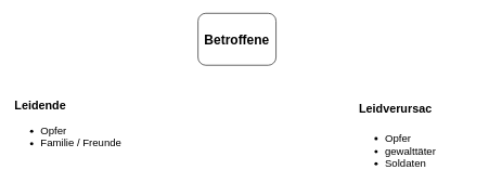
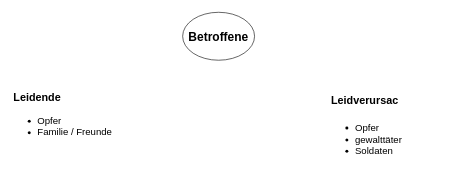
  <mxCell id="0" />
  <mxCell id="1" parent="0" />
- <mxCell id="2" value="&lt;font size=&quot;1&quot; style=&quot;&quot;&gt;&lt;b style=&quot;font-size: 20px;&quot;&gt;Betroffene&lt;/b&gt;&lt;/font&gt;" style="whiteSpace=wrap;html=1;rounded=1;" vertex="1" parent="1"><mxGeometry x="304" y="20" width="120" height="80" as="geometry" /></mxCell>
+ <mxCell id="2" value="&lt;font size=&quot;1&quot; style=&quot;&quot;&gt;&lt;b style=&quot;font-size: 20px;&quot;&gt;Betroffene&lt;/b&gt;&lt;/font&gt;" style="ellipse;whiteSpace=wrap;html=1;" vertex="1" parent="1"><mxGeometry x="304" y="20" width="120" height="80" as="geometry" /></mxCell>
  <mxCell id="3" value="&lt;h1 style=&quot;margin-top: 0px;&quot;&gt;&lt;font style=&quot;font-size: 18px;&quot;&gt;Leidende&lt;/font&gt;&lt;/h1&gt;&lt;p&gt;&lt;/p&gt;&lt;ul&gt;&lt;li style=&quot;font-size: 16px;&quot;&gt;Opfer&lt;/li&gt;&lt;li style=&quot;font-size: 16px;&quot;&gt;Familie / Freunde&lt;/li&gt;&lt;/ul&gt;&lt;p&gt;&lt;/p&gt;" style="text;html=1;whiteSpace=wrap;overflow=hidden;rounded=0;" vertex="1" parent="1"><mxGeometry x="20" y="140" width="180" height="120" as="geometry" /></mxCell>
  <mxCell id="4" value="&lt;h1 style=&quot;margin-top: 0px; line-height: 160%;&quot;&gt;&lt;font style=&quot;font-size: 18px;&quot;&gt;Leidverursac&lt;/font&gt;&lt;/h1&gt;&lt;p&gt;&lt;/p&gt;&lt;ul&gt;&lt;li style=&quot;font-size: 16px;&quot;&gt;Opfer&lt;/li&gt;&lt;li style=&quot;font-size: 16px;&quot;&gt;gewalttäter&lt;/li&gt;&lt;li style=&quot;font-size: 16px;&quot;&gt;Soldaten&lt;/li&gt;&lt;li style=&quot;font-size: 16px;&quot;&gt;Naturkatastrophen&lt;/li&gt;&lt;li style=&quot;font-size: 16px;&quot;&gt;Krankheiten&lt;/li&gt;&lt;/ul&gt;&lt;p&gt;&lt;/p&gt;" style="text;html=1;whiteSpace=wrap;overflow=hidden;rounded=0;" vertex="1" parent="1"><mxGeometry x="550" y="140" width="180" height="120" as="geometry" /></mxCell>
